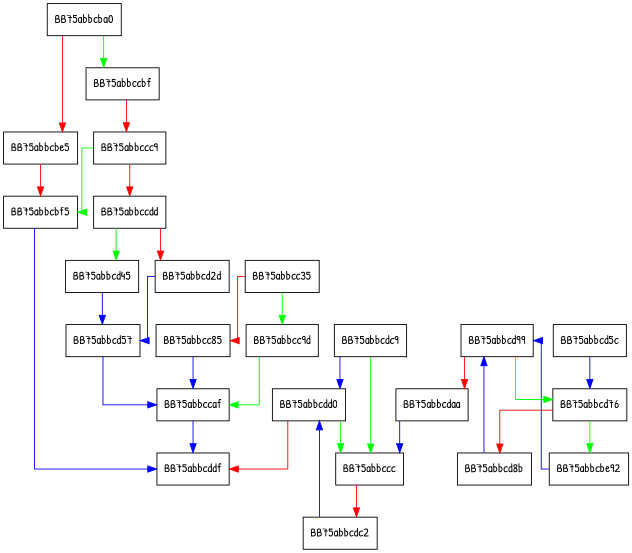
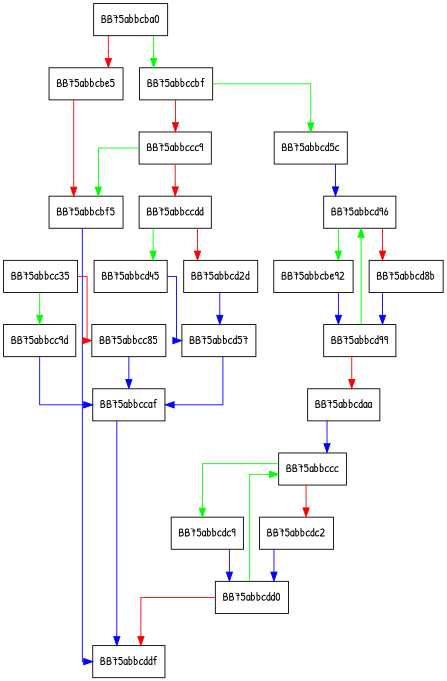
  digraph {
    fontname="Patrick Hand"
    splines=ortho
    node [fontname="Patrick Hand" shape=box]
    edge [color=blue fontname="Patrick Hand"]
    BB75abbcba0
    BB75abbccbf
    BB75abbcbe5
    BB75abbcd5c
    BB75abbccc9
    BB75abbcbf5
-   BB75abbcd76
+   BB75abbcd76 [label=BB75abbcd96]
    BB75abbccdd
    BB75abbcc35
    BB75abbcc9d
    BB75abbcc85
    BB75abbcddf
    BB75abbccaf
    n14 [label=BB75abbcbe92]
    BB75abbcd8b
    BB75abbcd45
    BB75abbcd2d
    BB75abbcd57
    BB75abbcd99
    BB75abbcdaa
    n21 [label=BB75abbccc]
    BB75abbcdc9
    BB75abbcdc2
    BB75abbcdd0
    BB75abbcba0 -> BB75abbccbf [color=green]
    BB75abbcba0 -> BB75abbcbe5 [color=red]
+   BB75abbccbf -> BB75abbcd5c [color=green]
    BB75abbccbf -> BB75abbccc9 [color=red]
    BB75abbcbe5 -> BB75abbcbf5 [color=red]
    BB75abbcd5c -> BB75abbcd76
    BB75abbccc9 -> BB75abbcbf5 [color=green]
    BB75abbccc9 -> BB75abbccdd [color=red]
    BB75abbcbf5 -> BB75abbcddf
    BB75abbcd76 -> n14 [color=green]
    BB75abbcd76 -> BB75abbcd8b [color=red]
    BB75abbccdd -> BB75abbcd45 [color=green]
    BB75abbccdd -> BB75abbcd2d [color=red]
    BB75abbcc35 -> BB75abbcc9d [color=green]
    BB75abbcc35 -> BB75abbcc85 [color=red]
-   BB75abbcc9d -> BB75abbccaf [color=green]
+   BB75abbcc9d -> BB75abbccaf
    BB75abbcc85 -> BB75abbccaf
    BB75abbccaf -> BB75abbcddf
    n14 -> BB75abbcd99
    BB75abbcd8b -> BB75abbcd99
    BB75abbcd45 -> BB75abbcd57
    BB75abbcd2d -> BB75abbcd57
    BB75abbcd57 -> BB75abbccaf
    BB75abbcd99 -> BB75abbcd76 [color=green]
    BB75abbcd99 -> BB75abbcdaa [color=red]
    BB75abbcdaa -> n21
-   BB75abbcdc9 -> n21 [color=green]
+   n21 -> BB75abbcdc9 [color=green]
    n21 -> BB75abbcdc2 [color=red]
    BB75abbcdc9 -> BB75abbcdd0
    BB75abbcdc2 -> BB75abbcdd0
    BB75abbcdd0 -> BB75abbcddf [color=red]
    BB75abbcdd0 -> n21 [color=green]
  }
